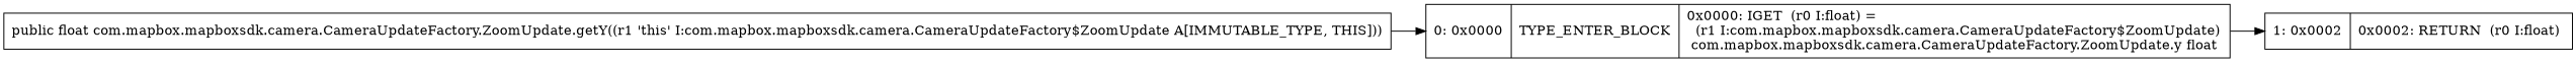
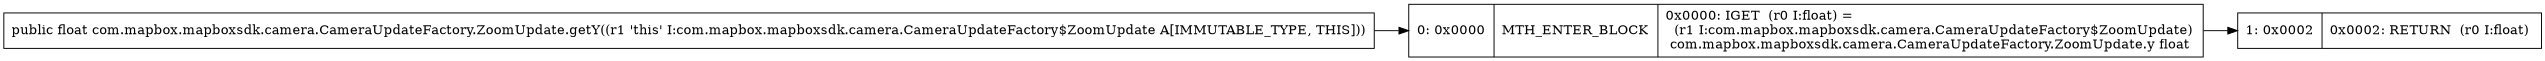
  digraph {
    rankdir=LR
    node [shape=record]
-   n1 [label="{0\:\ 0x0000|TYPE_ENTER_BLOCK\l|0x0000: IGET  (r0 I:float) = \l  (r1 I:com.mapbox.mapboxsdk.camera.CameraUpdateFactory$ZoomUpdate)\l com.mapbox.mapboxsdk.camera.CameraUpdateFactory.ZoomUpdate.y float \l}"]
+   n1 [label="{0\:\ 0x0000|MTH_ENTER_BLOCK\l|0x0000: IGET  (r0 I:float) = \l  (r1 I:com.mapbox.mapboxsdk.camera.CameraUpdateFactory$ZoomUpdate)\l com.mapbox.mapboxsdk.camera.CameraUpdateFactory.ZoomUpdate.y float \l}"]
    n2 [label="{1\:\ 0x0002|0x0002: RETURN  (r0 I:float) \l}"]
    n3 [label="{public float com.mapbox.mapboxsdk.camera.CameraUpdateFactory.ZoomUpdate.getY((r1 'this' I:com.mapbox.mapboxsdk.camera.CameraUpdateFactory$ZoomUpdate A[IMMUTABLE_TYPE, THIS])) }"]
    n1 -> n2
    n3 -> n1
  }
